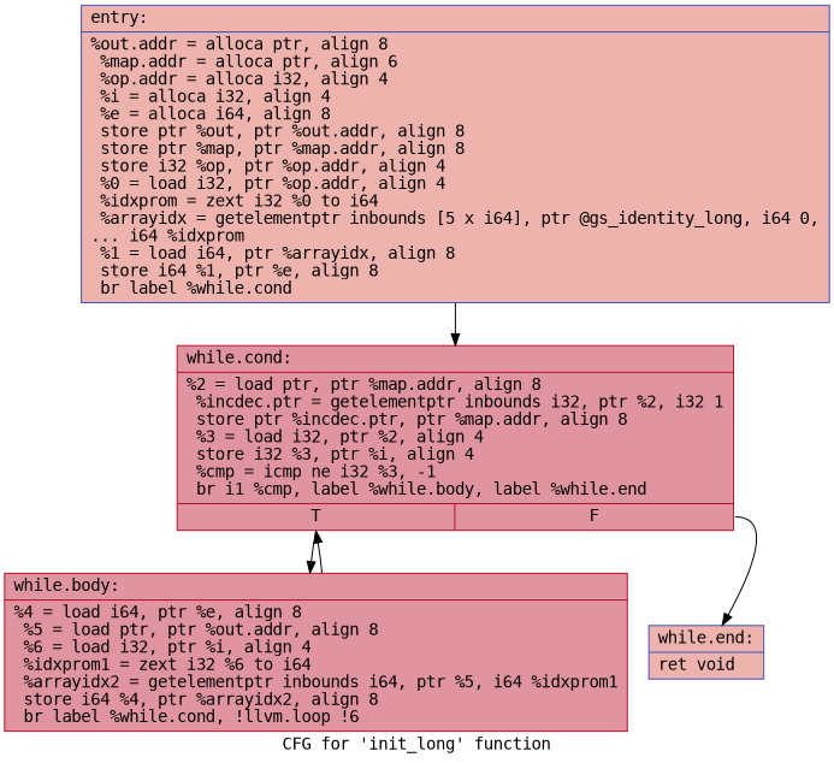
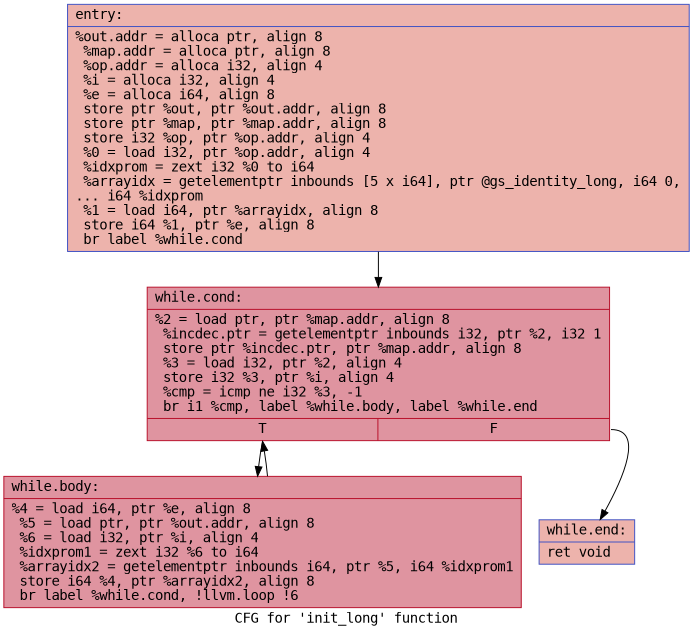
  digraph {
    label="CFG for 'init_long' function"
    fontname="DejaVu Sans Mono"
    node [color="#3d50c3ff" fillcolor="#d6524470" fontname="DejaVu Sans Mono" shape=record style=filled]
    edge [fontname="DejaVu Sans Mono"]
-   n1 [label="{entry:\l|  %out.addr = alloca ptr, align 8\l  %map.addr = alloca ptr, align 6\l  %op.addr = alloca i32, align 4\l  %i = alloca i32, align 4\l  %e = alloca i64, align 8\l  store ptr %out, ptr %out.addr, align 8\l  store ptr %map, ptr %map.addr, align 8\l  store i32 %op, ptr %op.addr, align 4\l  %0 = load i32, ptr %op.addr, align 4\l  %idxprom = zext i32 %0 to i64\l  %arrayidx = getelementptr inbounds [5 x i64], ptr @gs_identity_long, i64 0,\l... i64 %idxprom\l  %1 = load i64, ptr %arrayidx, align 8\l  store i64 %1, ptr %e, align 8\l  br label %while.cond\l}"]
+   n1 [label="{entry:\l|  %out.addr = alloca ptr, align 8\l  %map.addr = alloca ptr, align 8\l  %op.addr = alloca i32, align 4\l  %i = alloca i32, align 4\l  %e = alloca i64, align 8\l  store ptr %out, ptr %out.addr, align 8\l  store ptr %map, ptr %map.addr, align 8\l  store i32 %op, ptr %op.addr, align 4\l  %0 = load i32, ptr %op.addr, align 4\l  %idxprom = zext i32 %0 to i64\l  %arrayidx = getelementptr inbounds [5 x i64], ptr @gs_identity_long, i64 0,\l... i64 %idxprom\l  %1 = load i64, ptr %arrayidx, align 8\l  store i64 %1, ptr %e, align 8\l  br label %while.cond\l}"]
    n2 [color="#b70d28ff" fillcolor="#b70d2870" label="{while.cond:\l|  %2 = load ptr, ptr %map.addr, align 8\l  %incdec.ptr = getelementptr inbounds i32, ptr %2, i32 1\l  store ptr %incdec.ptr, ptr %map.addr, align 8\l  %3 = load i32, ptr %2, align 4\l  store i32 %3, ptr %i, align 4\l  %cmp = icmp ne i32 %3, -1\l  br i1 %cmp, label %while.body, label %while.end\l|{<s0>T|<s1>F}}"]
    n3 [color="#b70d28ff" fillcolor="#b70d2870" label="{while.body:\l|  %4 = load i64, ptr %e, align 8\l  %5 = load ptr, ptr %out.addr, align 8\l  %6 = load i32, ptr %i, align 4\l  %idxprom1 = zext i32 %6 to i64\l  %arrayidx2 = getelementptr inbounds i64, ptr %5, i64 %idxprom1\l  store i64 %4, ptr %arrayidx2, align 8\l  br label %while.cond, !llvm.loop !6\l}"]
    n4 [label="{while.end:\l|  ret void\l}"]
    n1 -> n2
    n2 -> n3 [tailport=s0]
    n2 -> n4 [tailport=s1]
    n3 -> n2
  }
